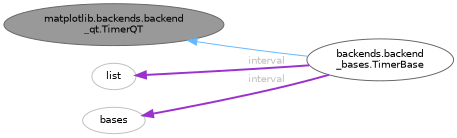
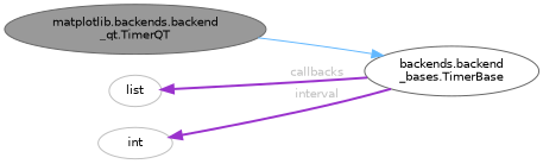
  digraph {
    rankdir=LR
    node [color=gray40 fillcolor=white fontname=Helvetica fontsize=10 shape=ellipse style=filled]
    edge [color=darkorchid3 dir=back fontname=Helvetica fontsize=10 labelfontname=Helvetica labelfontsize=10 style=bold fontcolor=grey]
    n1 [fillcolor=grey60 fontcolor=black height=0.2 label="matplotlib.backends.backend\l_qt.TimerQT" width=0.4]
    n2 [height=0.2 label="backends.backend\l_bases.TimerBase" width=0.4]
    n3 [color=grey75 height=0.2 label=list width=0.4]
-   n4 [color=grey75 height=0.2 label=bases width=0.4]
-   n1 -> n2 [color=steelblue1 style=solid fontcolor=""]
-   n3 -> n2 [label=" interval"]
+   n4 [color=grey75 height=0.2 label=int width=0.4]
+   n2 -> n1 [color=steelblue1 style=solid fontcolor=""]
+   n3 -> n2 [label=" callbacks"]
    n4 -> n2 [label=" interval"]
  }
